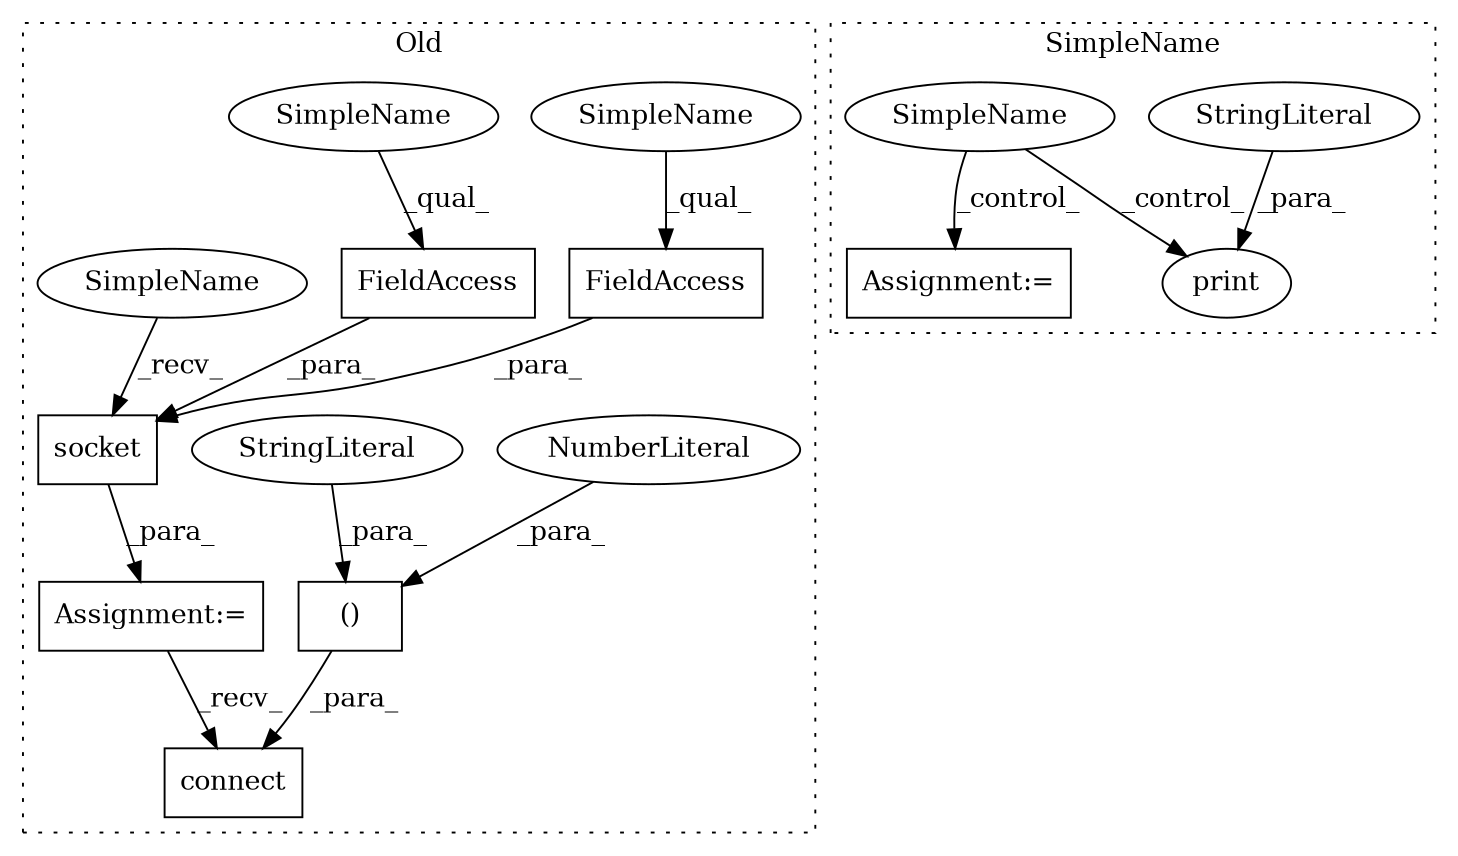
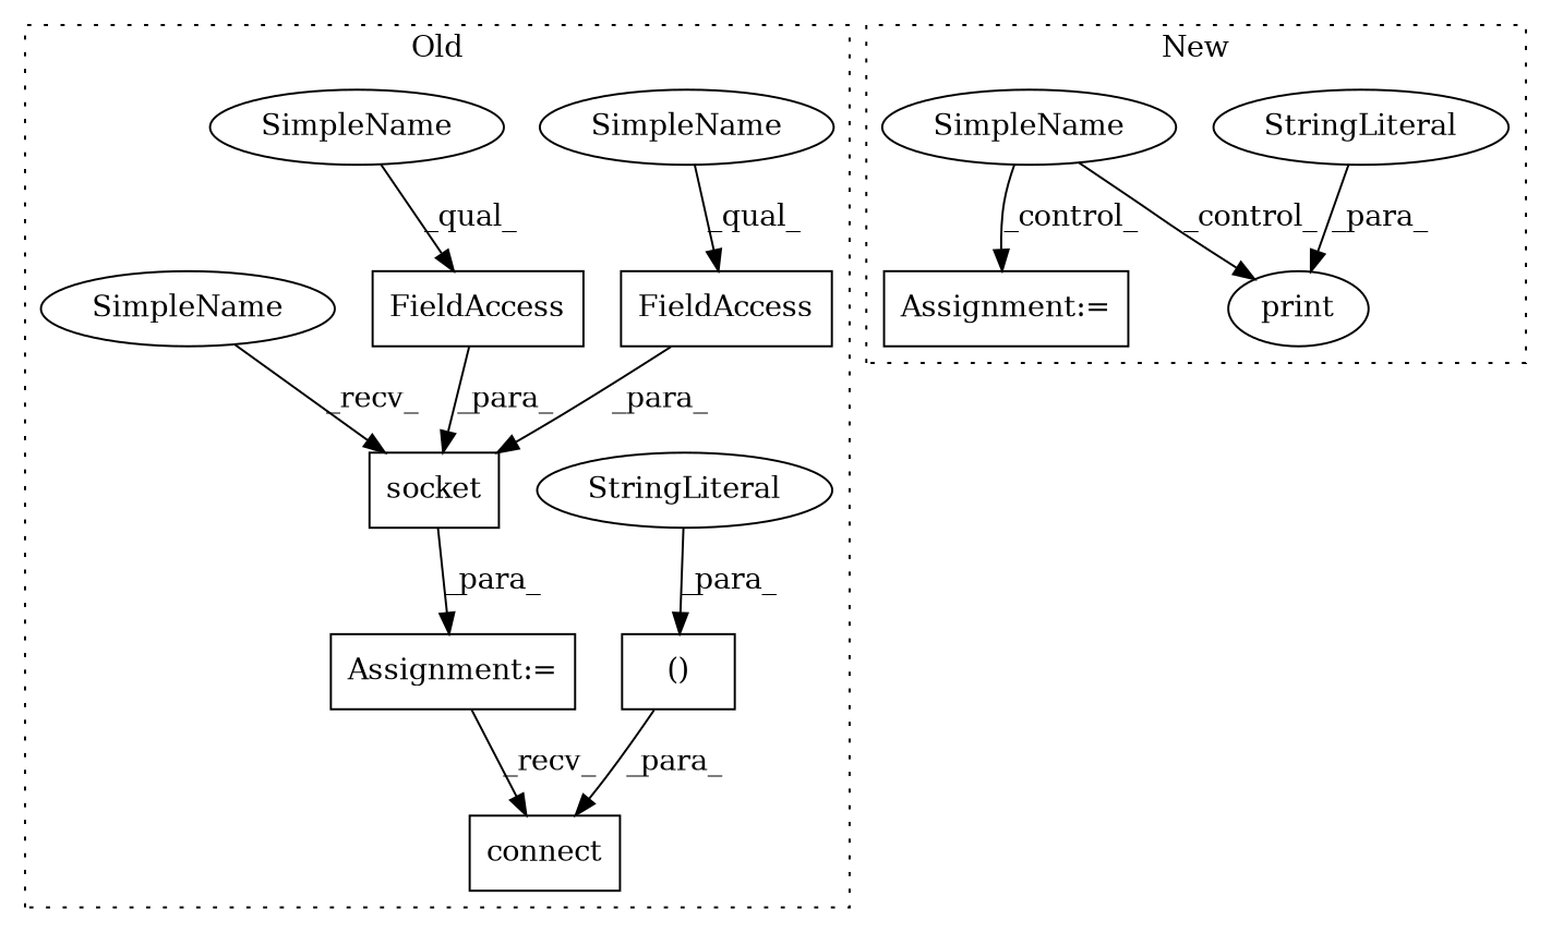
  digraph {
    node [a=42 l=6 s=1698 shape=ellipse]
    n1 [a=32 l="15,2" label=connect s="1726,1765" shape=box]
    n2 [a=32 l="7,1" label=socket s="1676,1715" shape=box]
    n3 [a=22 l=17 label=FieldAccess shape=box]
    n4 [a=7 l=1 label="Assignment:=" s=1668 shape=box]
    n5 [a=106 l=24 label="()" s=1741 shape=box]
    n6 [a=22 l=14 label=FieldAccess s=1683 shape=box]
-   n7 [a=34 l=2 label=NumberLiteral s=1763]
    n8 [a=45 l=9 label=StringLiteral s=1741]
    n9 [label=SimpleName s=1683]
    n10 [label=SimpleName]
    n11 [label=SimpleName s=1669]
    n12 [a=32 l="6,1" label=print s="1347,1417"]
    n13 [a=45 l=64 label=StringLiteral s=1353]
    n14 [l=11 label=SimpleName s=1290]
    n15 [a=7 l=1 label="Assignment:=" s=1572 shape=box]
    subgraph cluster_1 {
      label=Old
      style=dotted
      n1
      n2
      n3
      n4
      n5
      n6
-     n7
      n8
      n9
      n10
      n11
    }
    subgraph cluster_2 {
-     label=SimpleName
+     label=New
      style=dotted
      n12
      n13
      n14
      n15
    }
    n2 -> n4 [label=_para_]
    n3 -> n2 [label=_para_]
    n4 -> n1 [label=_recv_]
    n5 -> n1 [label=_para_]
    n6 -> n2 [label=_para_]
-   n7 -> n5 [label=_para_]
    n8 -> n5 [label=_para_]
    n9 -> n6 [label=_qual_]
    n10 -> n3 [label=_qual_]
    n11 -> n2 [label=_recv_]
    n13 -> n12 [label=_para_]
    n14 -> n12 [label=_control_]
    n14 -> n15 [label=_control_]
  }
